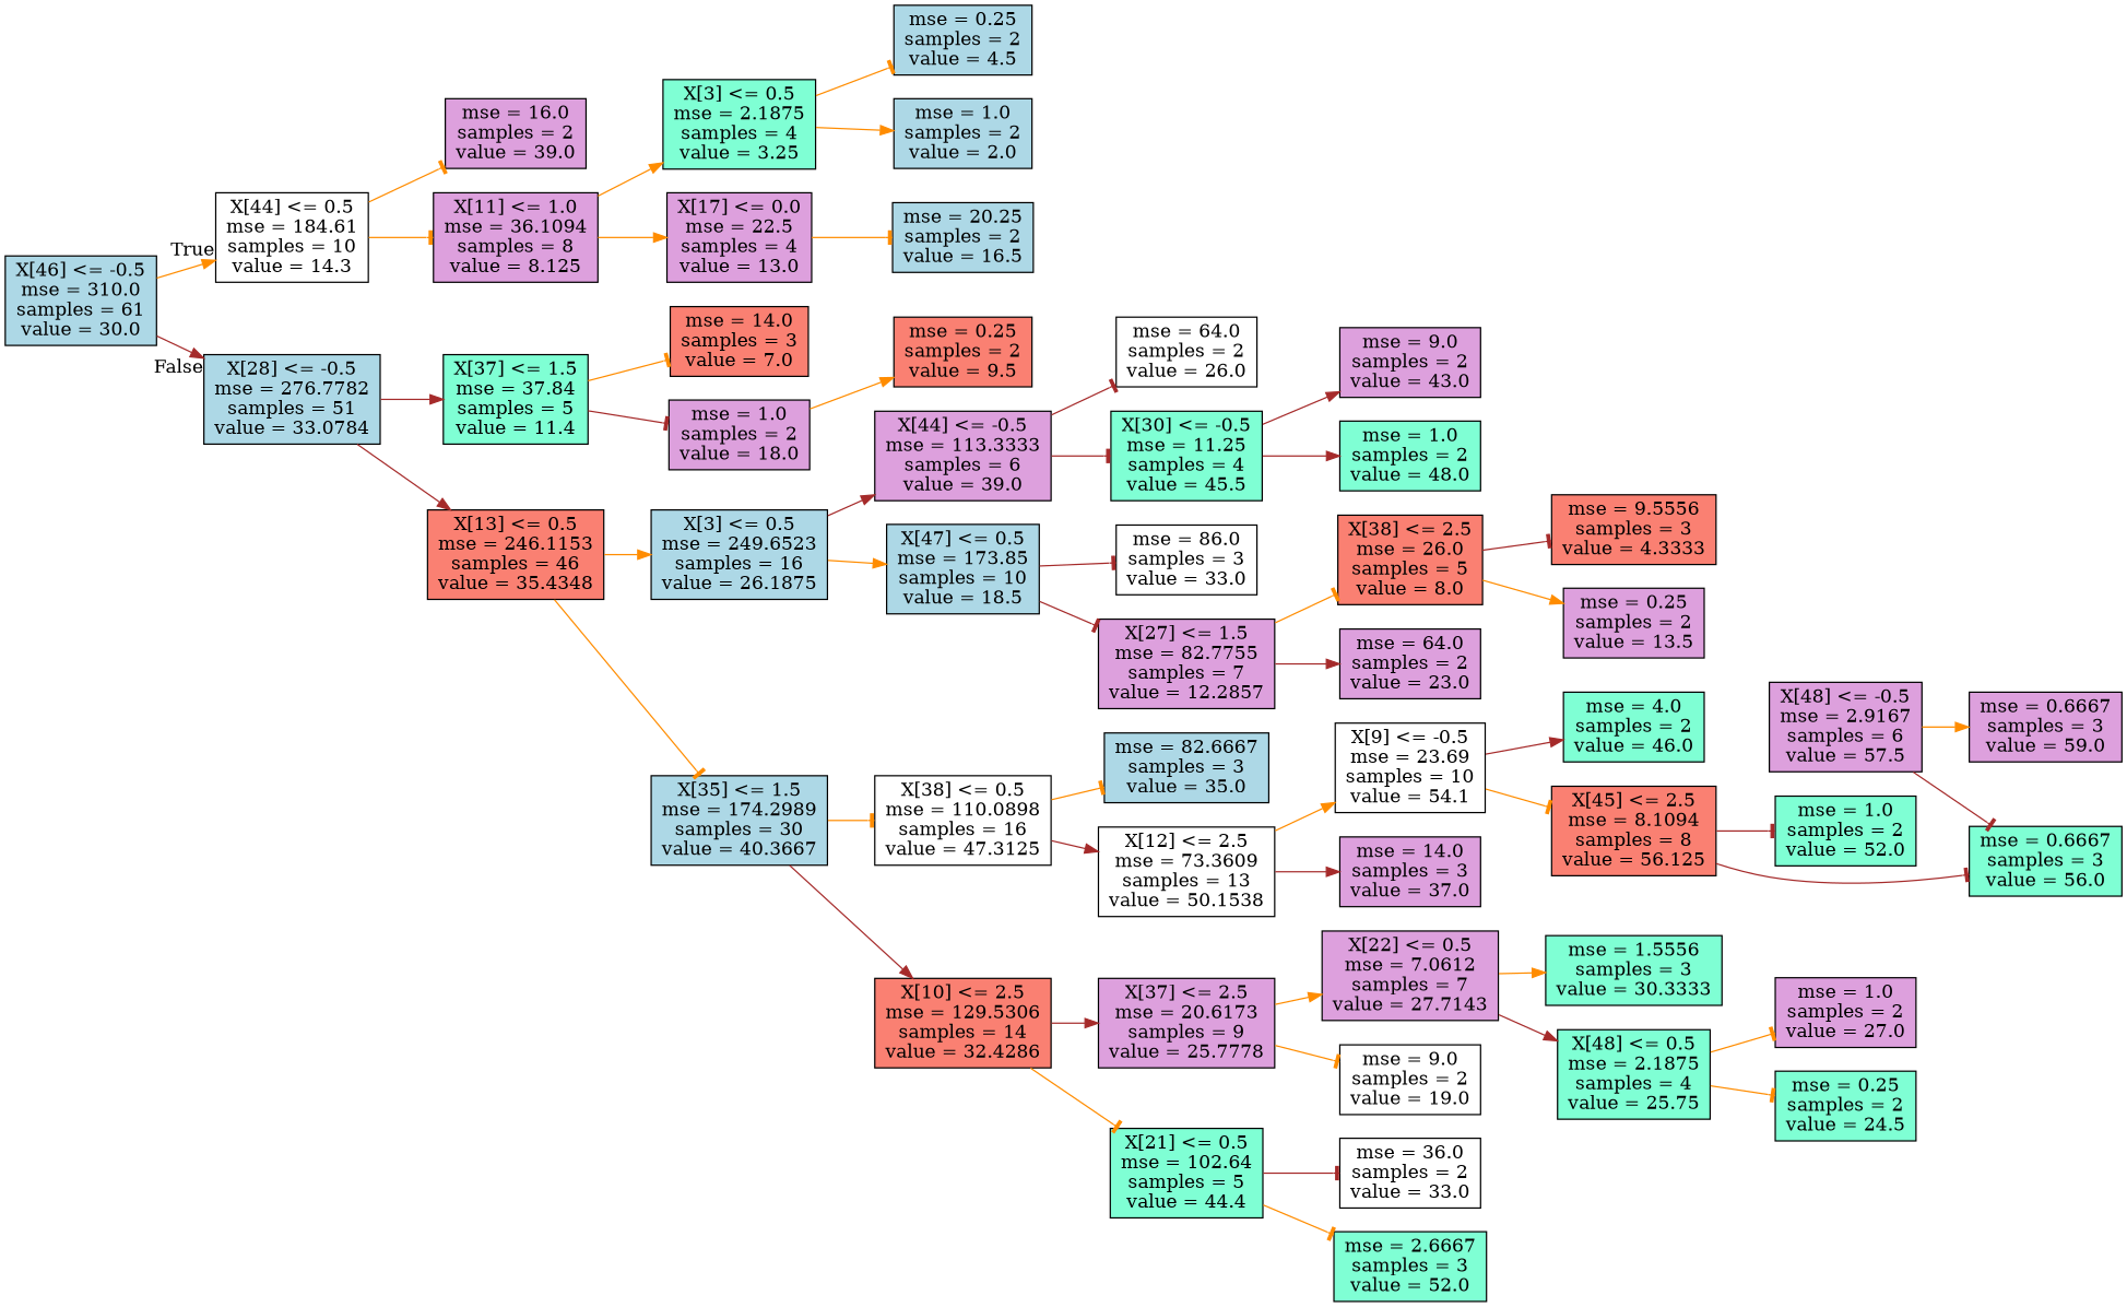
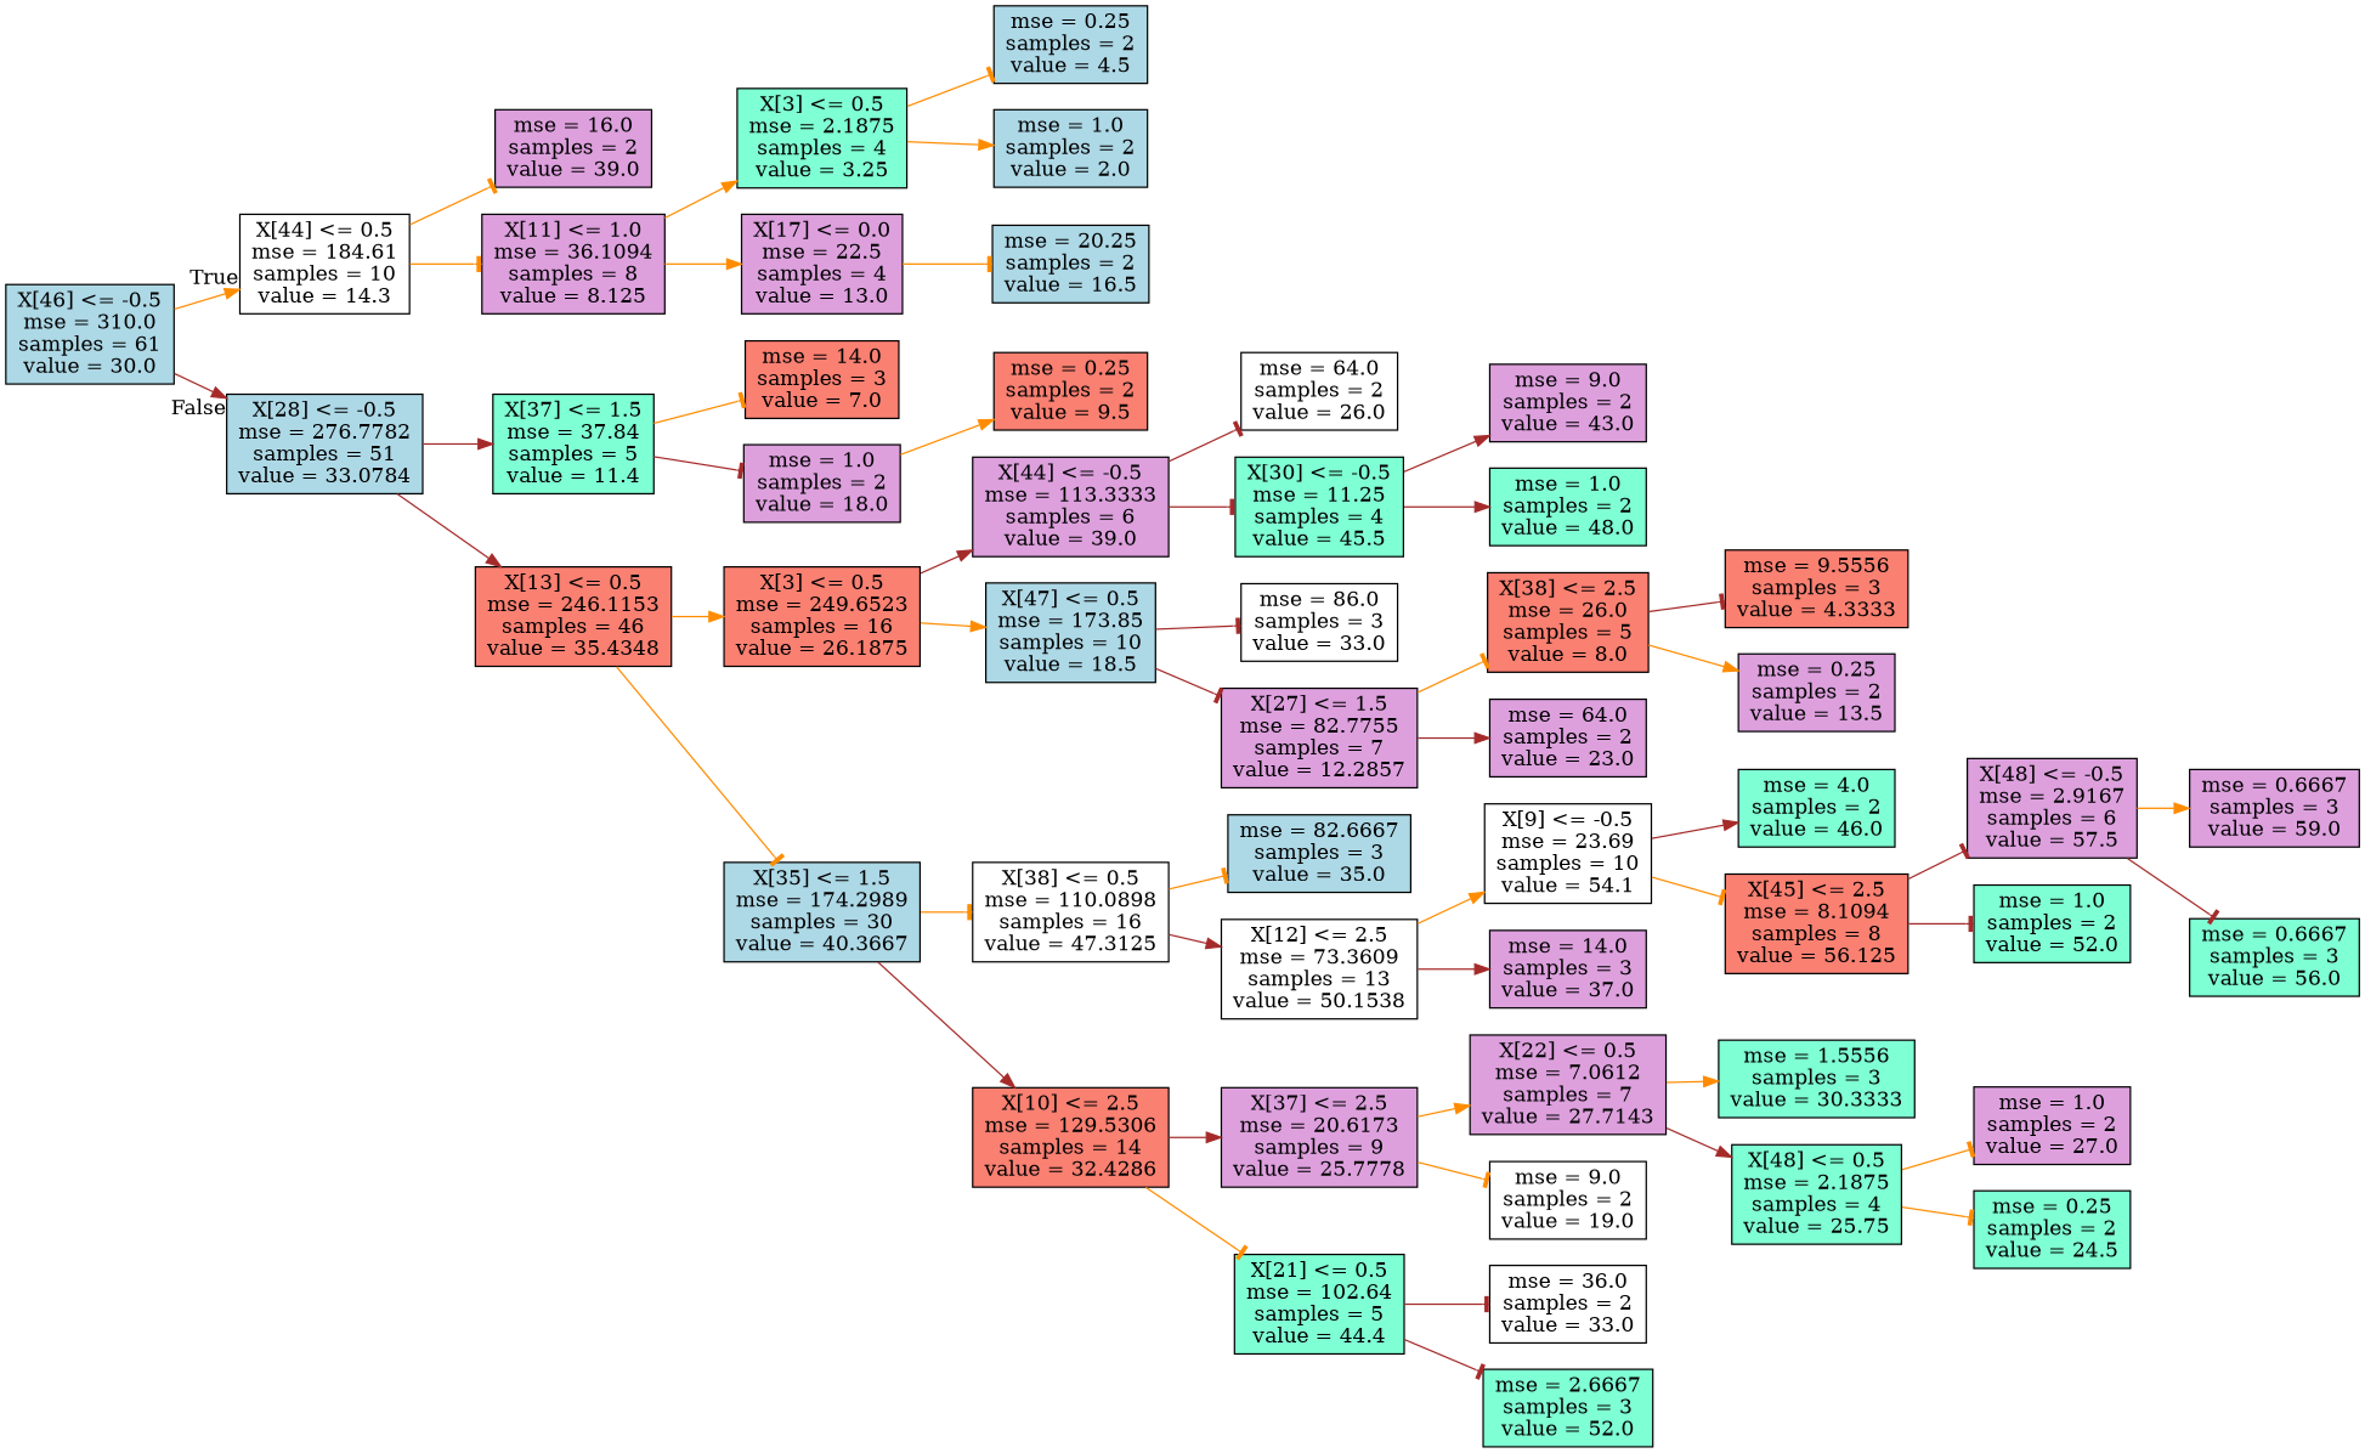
  digraph {
    rankdir=LR
    node [fillcolor=plum shape=box style=filled]
    edge [arrowhead=normal color=darkorange]
    n1 [fillcolor=lightblue label="X[46] <= -0.5\nmse = 310.0\nsamples = 61\nvalue = 30.0"]
    n2 [fillcolor=white label="X[44] <= 0.5\nmse = 184.61\nsamples = 10\nvalue = 14.3"]
    n3 [fillcolor=lightblue label="X[28] <= -0.5\nmse = 276.7782\nsamples = 51\nvalue = 33.0784"]
    n4 [label="mse = 16.0\nsamples = 2\nvalue = 39.0"]
    n5 [label="X[11] <= 1.0\nmse = 36.1094\nsamples = 8\nvalue = 8.125"]
    n6 [fillcolor=aquamarine label="X[37] <= 1.5\nmse = 37.84\nsamples = 5\nvalue = 11.4"]
    n7 [fillcolor=salmon label="X[13] <= 0.5\nmse = 246.1153\nsamples = 46\nvalue = 35.4348"]
    n8 [fillcolor=aquamarine label="X[3] <= 0.5\nmse = 2.1875\nsamples = 4\nvalue = 3.25"]
    n9 [label="X[17] <= 0.0\nmse = 22.5\nsamples = 4\nvalue = 13.0"]
    n10 [fillcolor=lightblue label="mse = 0.25\nsamples = 2\nvalue = 4.5"]
    n11 [fillcolor=lightblue label="mse = 1.0\nsamples = 2\nvalue = 2.0"]
    n12 [fillcolor=lightblue label="mse = 20.25\nsamples = 2\nvalue = 16.5"]
    n13 [fillcolor=salmon label="mse = 0.25\nsamples = 2\nvalue = 9.5"]
    n14 [fillcolor=salmon label="mse = 14.0\nsamples = 3\nvalue = 7.0"]
    n15 [label="mse = 1.0\nsamples = 2\nvalue = 18.0"]
-   n16 [fillcolor=lightblue label="X[3] <= 0.5\nmse = 249.6523\nsamples = 16\nvalue = 26.1875"]
+   n16 [fillcolor=salmon label="X[3] <= 0.5\nmse = 249.6523\nsamples = 16\nvalue = 26.1875"]
    n17 [fillcolor=lightblue label="X[35] <= 1.5\nmse = 174.2989\nsamples = 30\nvalue = 40.3667"]
    n18 [label="X[44] <= -0.5\nmse = 113.3333\nsamples = 6\nvalue = 39.0"]
    n19 [fillcolor=lightblue label="X[47] <= 0.5\nmse = 173.85\nsamples = 10\nvalue = 18.5"]
    n20 [fillcolor=white label="X[38] <= 0.5\nmse = 110.0898\nsamples = 16\nvalue = 47.3125"]
    n21 [fillcolor=salmon label="X[10] <= 2.5\nmse = 129.5306\nsamples = 14\nvalue = 32.4286"]
    n22 [fillcolor=white label="mse = 64.0\nsamples = 2\nvalue = 26.0"]
    n23 [fillcolor=aquamarine label="X[30] <= -0.5\nmse = 11.25\nsamples = 4\nvalue = 45.5"]
    n24 [fillcolor=white label="mse = 86.0\nsamples = 3\nvalue = 33.0"]
    n25 [label="X[27] <= 1.5\nmse = 82.7755\nsamples = 7\nvalue = 12.2857"]
    n26 [label="mse = 9.0\nsamples = 2\nvalue = 43.0"]
    n27 [fillcolor=aquamarine label="mse = 1.0\nsamples = 2\nvalue = 48.0"]
    n28 [fillcolor=salmon label="X[38] <= 2.5\nmse = 26.0\nsamples = 5\nvalue = 8.0"]
    n29 [label="mse = 64.0\nsamples = 2\nvalue = 23.0"]
    n30 [fillcolor=salmon label="mse = 9.5556\nsamples = 3\nvalue = 4.3333"]
    n31 [label="mse = 0.25\nsamples = 2\nvalue = 13.5"]
    n32 [fillcolor=lightblue label="mse = 82.6667\nsamples = 3\nvalue = 35.0"]
    n33 [fillcolor=white label="X[12] <= 2.5\nmse = 73.3609\nsamples = 13\nvalue = 50.1538"]
    n34 [label="X[37] <= 2.5\nmse = 20.6173\nsamples = 9\nvalue = 25.7778"]
    n35 [fillcolor=aquamarine label="X[21] <= 0.5\nmse = 102.64\nsamples = 5\nvalue = 44.4"]
    n36 [fillcolor=white label="X[9] <= -0.5\nmse = 23.69\nsamples = 10\nvalue = 54.1"]
    n37 [label="mse = 14.0\nsamples = 3\nvalue = 37.0"]
    n38 [fillcolor=aquamarine label="mse = 4.0\nsamples = 2\nvalue = 46.0"]
    n39 [fillcolor=salmon label="X[45] <= 2.5\nmse = 8.1094\nsamples = 8\nvalue = 56.125"]
    n40 [label="X[48] <= -0.5\nmse = 2.9167\nsamples = 6\nvalue = 57.5"]
    n41 [fillcolor=aquamarine label="mse = 1.0\nsamples = 2\nvalue = 52.0"]
    n42 [fillcolor=aquamarine label="mse = 0.6667\nsamples = 3\nvalue = 56.0"]
    n43 [label="mse = 0.6667\nsamples = 3\nvalue = 59.0"]
    n44 [label="X[22] <= 0.5\nmse = 7.0612\nsamples = 7\nvalue = 27.7143"]
    n45 [fillcolor=white label="mse = 9.0\nsamples = 2\nvalue = 19.0"]
    n46 [fillcolor=white label="mse = 36.0\nsamples = 2\nvalue = 33.0"]
    n47 [fillcolor=aquamarine label="mse = 2.6667\nsamples = 3\nvalue = 52.0"]
    n48 [fillcolor=aquamarine label="mse = 1.5556\nsamples = 3\nvalue = 30.3333"]
    n49 [fillcolor=aquamarine label="X[48] <= 0.5\nmse = 2.1875\nsamples = 4\nvalue = 25.75"]
    n50 [label="mse = 1.0\nsamples = 2\nvalue = 27.0"]
    n51 [fillcolor=aquamarine label="mse = 0.25\nsamples = 2\nvalue = 24.5"]
    n1 -> n2 [headlabel=True labelangle=45 labeldistance=2.5]
    n1 -> n3 [color=brown headlabel=False labelangle=-45 labeldistance=2.5]
    n2 -> n4 [arrowhead=tee]
    n2 -> n5 [arrowhead=tee]
    n3 -> n6 [color=brown]
    n3 -> n7 [color=brown]
    n5 -> n8
    n5 -> n9
    n6 -> n14 [arrowhead=tee]
    n6 -> n15 [arrowhead=tee color=brown]
    n7 -> n16
    n7 -> n17 [arrowhead=tee]
    n8 -> n10 [arrowhead=tee]
    n8 -> n11
    n9 -> n12 [arrowhead=tee]
    n15 -> n13
    n16 -> n18 [color=brown]
    n16 -> n19
    n17 -> n20 [arrowhead=tee]
    n17 -> n21 [color=brown]
    n18 -> n22 [arrowhead=tee color=brown]
    n18 -> n23 [arrowhead=tee color=brown]
    n19 -> n24 [arrowhead=tee color=brown]
    n19 -> n25 [arrowhead=tee color=brown]
    n20 -> n32 [arrowhead=tee]
    n20 -> n33 [color=brown]
    n21 -> n34 [color=brown]
    n21 -> n35 [arrowhead=tee]
    n23 -> n26 [color=brown]
    n23 -> n27 [color=brown]
    n25 -> n28 [arrowhead=tee]
    n25 -> n29 [color=brown]
    n28 -> n30 [arrowhead=tee color=brown]
    n28 -> n31
    n33 -> n36
    n33 -> n37 [color=brown]
    n34 -> n44
    n34 -> n45 [arrowhead=tee]
    n35 -> n46 [arrowhead=tee color=brown]
-   n35 -> n47 [arrowhead=tee]
+   n35 -> n47 [arrowhead=tee color=brown]
    n36 -> n38 [color=brown]
    n36 -> n39 [arrowhead=tee]
-   n39 -> n42 [arrowhead=tee color=brown]
+   n39 -> n40 [arrowhead=tee color=brown]
    n39 -> n41 [arrowhead=tee color=brown]
    n40 -> n42 [arrowhead=tee color=brown]
    n40 -> n43
    n44 -> n48
    n44 -> n49 [color=brown]
    n49 -> n50 [arrowhead=tee]
    n49 -> n51 [arrowhead=tee]
  }
